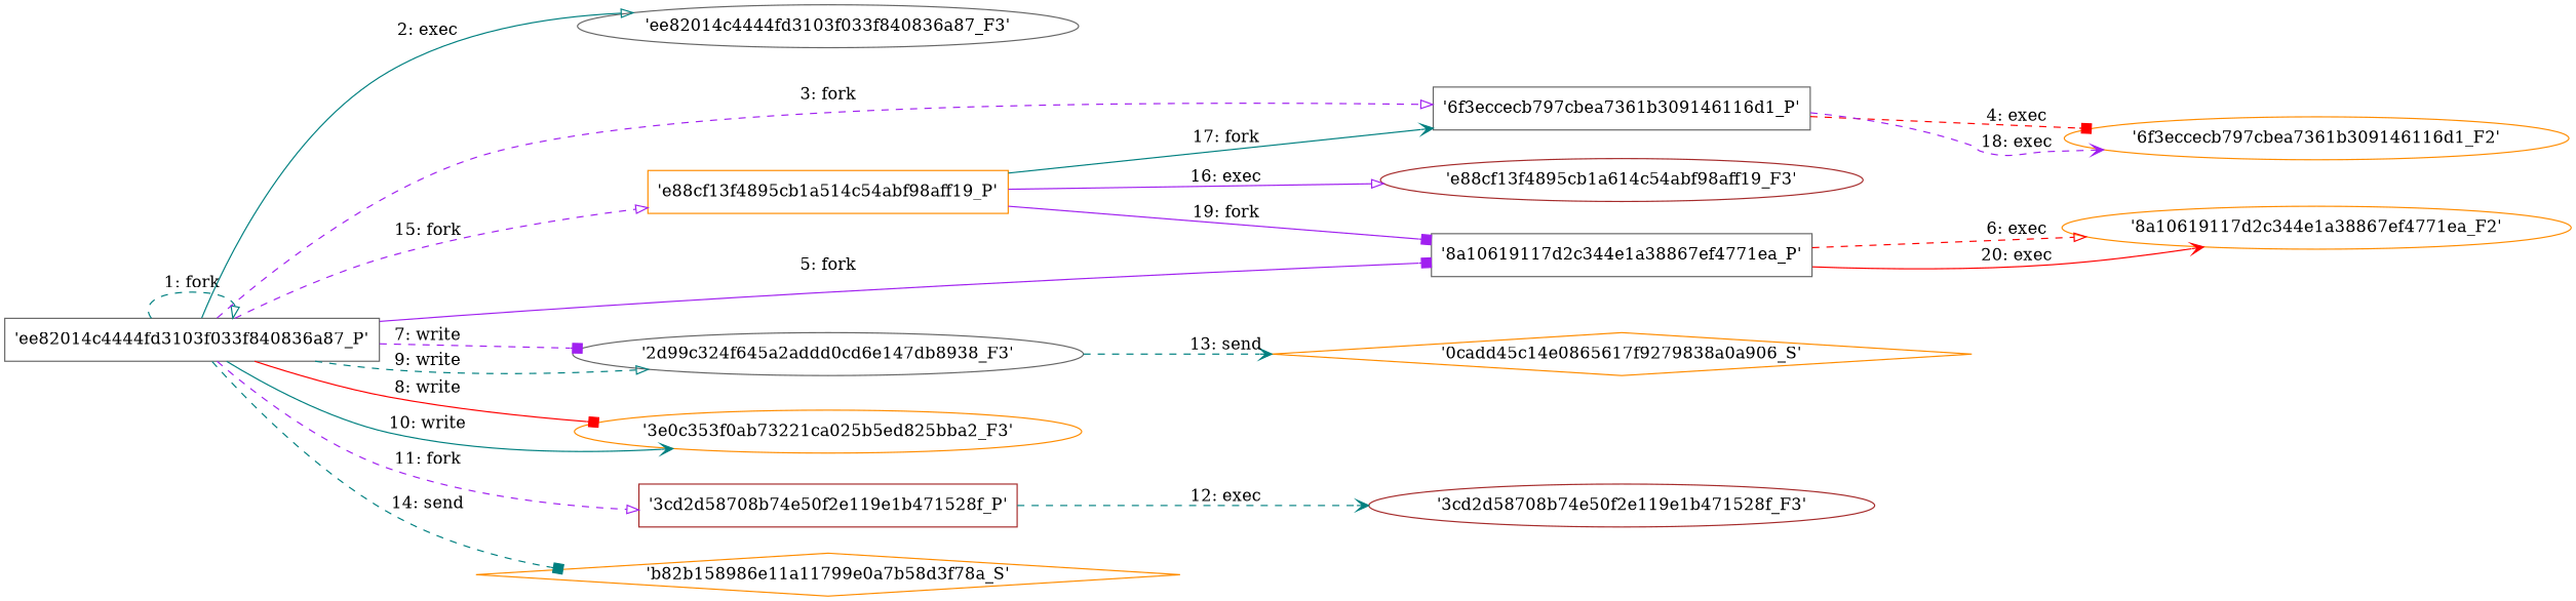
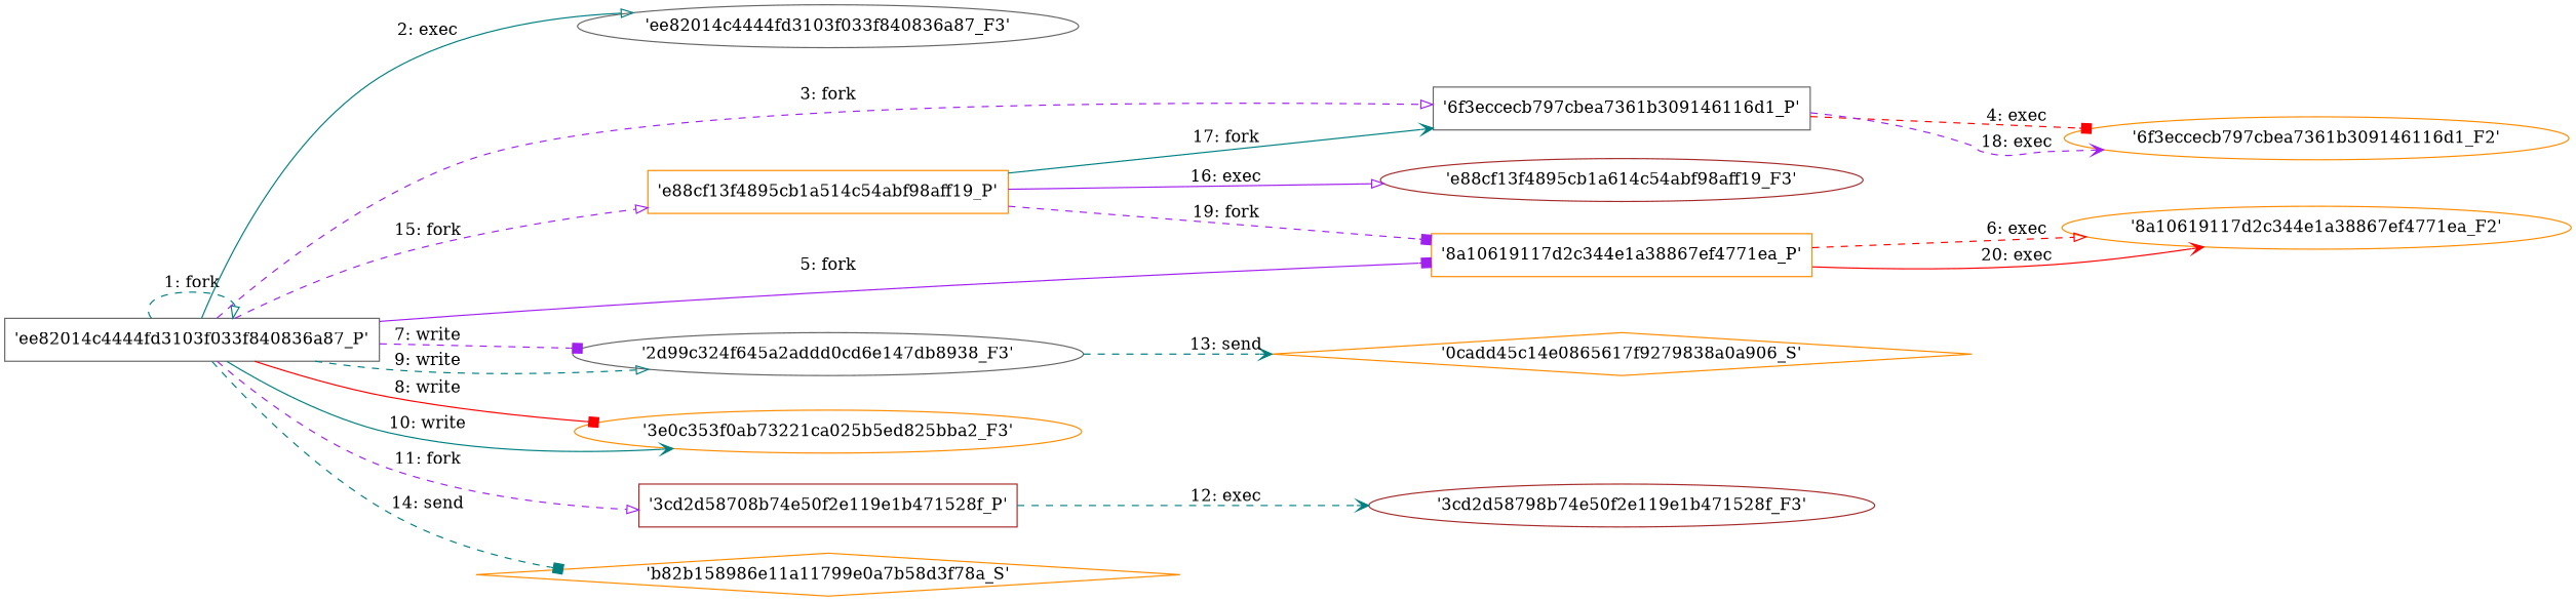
  digraph {
    engine=neato
    fixedsize=false
    fontsize=10
    nodesep=0.3
    rankdir=LR
    ranksep=0
    splines=true
    node [color=darkorange node_type=Process shape=ellipse]
    edge [arrowhead=onormal color=teal style=dashed]
    "'ee82014c4444fd3103f033f840836a87_P'" [color=gray40 shape=box]
    "'ee82014c4444fd3103f033f840836a87_F3'" [color=gray40 node_type=File]
    "'6f3eccecb797cbea7361b309146116d1_P'" [color=gray40 shape=box]
-   "'8a10619117d2c344e1a38867ef4771ea_P'" [color=gray40 shape=box]
+   "'8a10619117d2c344e1a38867ef4771ea_P'" [shape=box]
    "'2d99c324f645a2addd0cd6e147db8938_F3'" [color=gray40 node_type=file]
    "'3e0c353f0ab73221ca025b5ed825bba2_F3'" [node_type=file]
    "'3cd2d58708b74e50f2e119e1b471528f_P'" [color=brown shape=box]
    "'b82b158986e11a11799e0a7b58d3f78a_S'" [node_type=Socket shape=diamond]
    "'e88cf13f4895cb1a514c54abf98aff19_P'" [shape=box]
    "'6f3eccecb797cbea7361b309146116d1_F2'" [node_type=File]
    "'8a10619117d2c344e1a38867ef4771ea_F2'" [node_type=File]
    "'0cadd45c14e0865617f9279838a0a906_S'" [node_type=Socket shape=diamond]
-   "'3cd2d58708b74e50f2e119e1b471528f_F3'" [color=brown node_type=File]
+   "'3cd2d58708b74e50f2e119e1b471528f_F3'" [color=brown node_type=File label="'3cd2d58798b74e50f2e119e1b471528f_F3'"]
    n14 [color=brown label="'e88cf13f4895cb1a614c54abf98aff19_F3'" node_type=File]
    "'ee82014c4444fd3103f033f840836a87_P'" -> "'ee82014c4444fd3103f033f840836a87_P'" [label="1: fork"]
    "'ee82014c4444fd3103f033f840836a87_P'" -> "'ee82014c4444fd3103f033f840836a87_F3'" [label="2: exec" style=solid]
    "'ee82014c4444fd3103f033f840836a87_P'" -> "'6f3eccecb797cbea7361b309146116d1_P'" [color=purple label="3: fork"]
    "'ee82014c4444fd3103f033f840836a87_P'" -> "'8a10619117d2c344e1a38867ef4771ea_P'" [arrowhead=box color=purple label="5: fork" style=solid]
    "'ee82014c4444fd3103f033f840836a87_P'" -> "'2d99c324f645a2addd0cd6e147db8938_F3'" [arrowhead=box color=purple label="7: write"]
    "'ee82014c4444fd3103f033f840836a87_P'" -> "'2d99c324f645a2addd0cd6e147db8938_F3'" [label="9: write"]
    "'ee82014c4444fd3103f033f840836a87_P'" -> "'3e0c353f0ab73221ca025b5ed825bba2_F3'" [arrowhead=box color=red label="8: write" style=solid]
    "'ee82014c4444fd3103f033f840836a87_P'" -> "'3e0c353f0ab73221ca025b5ed825bba2_F3'" [arrowhead=vee label="10: write" style=solid]
    "'ee82014c4444fd3103f033f840836a87_P'" -> "'3cd2d58708b74e50f2e119e1b471528f_P'" [color=purple label="11: fork"]
    "'ee82014c4444fd3103f033f840836a87_P'" -> "'b82b158986e11a11799e0a7b58d3f78a_S'" [arrowhead=box label="14: send"]
    "'ee82014c4444fd3103f033f840836a87_P'" -> "'e88cf13f4895cb1a514c54abf98aff19_P'" [color=purple label="15: fork"]
    "'6f3eccecb797cbea7361b309146116d1_P'" -> "'6f3eccecb797cbea7361b309146116d1_F2'" [arrowhead=box color=red label="4: exec"]
    "'6f3eccecb797cbea7361b309146116d1_P'" -> "'6f3eccecb797cbea7361b309146116d1_F2'" [arrowhead=vee color=purple label="18: exec"]
    "'8a10619117d2c344e1a38867ef4771ea_P'" -> "'8a10619117d2c344e1a38867ef4771ea_F2'" [color=red label="6: exec"]
    "'8a10619117d2c344e1a38867ef4771ea_P'" -> "'8a10619117d2c344e1a38867ef4771ea_F2'" [arrowhead=vee color=red label="20: exec" style=solid]
    "'2d99c324f645a2addd0cd6e147db8938_F3'" -> "'0cadd45c14e0865617f9279838a0a906_S'" [arrowhead=vee label="13: send"]
    "'3cd2d58708b74e50f2e119e1b471528f_P'" -> "'3cd2d58708b74e50f2e119e1b471528f_F3'" [arrowhead=vee label="12: exec"]
    "'e88cf13f4895cb1a514c54abf98aff19_P'" -> "'6f3eccecb797cbea7361b309146116d1_P'" [arrowhead=vee label="17: fork" style=solid]
-   "'e88cf13f4895cb1a514c54abf98aff19_P'" -> "'8a10619117d2c344e1a38867ef4771ea_P'" [arrowhead=box color=purple label="19: fork" style=solid]
+   "'e88cf13f4895cb1a514c54abf98aff19_P'" -> "'8a10619117d2c344e1a38867ef4771ea_P'" [arrowhead=box color=purple label="19: fork"]
    "'e88cf13f4895cb1a514c54abf98aff19_P'" -> n14 [color=purple label="16: exec" style=solid]
  }
